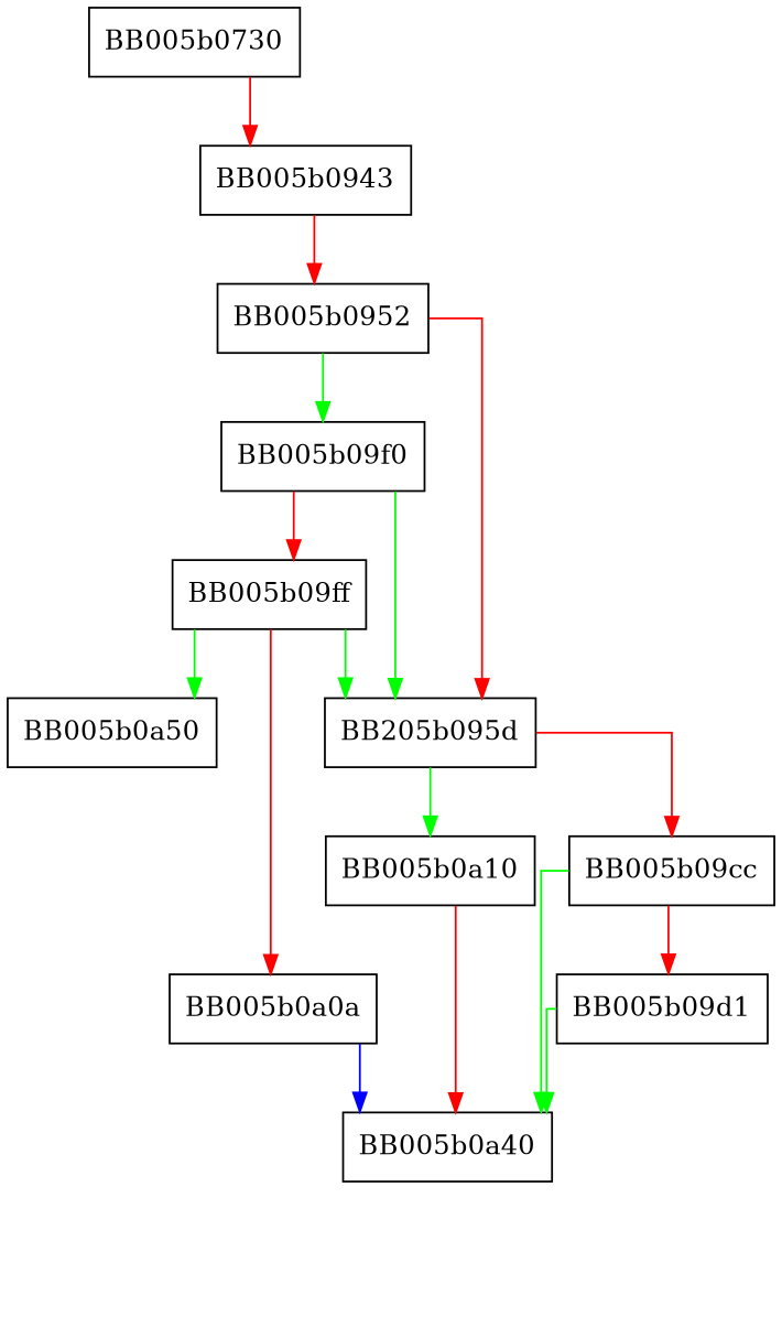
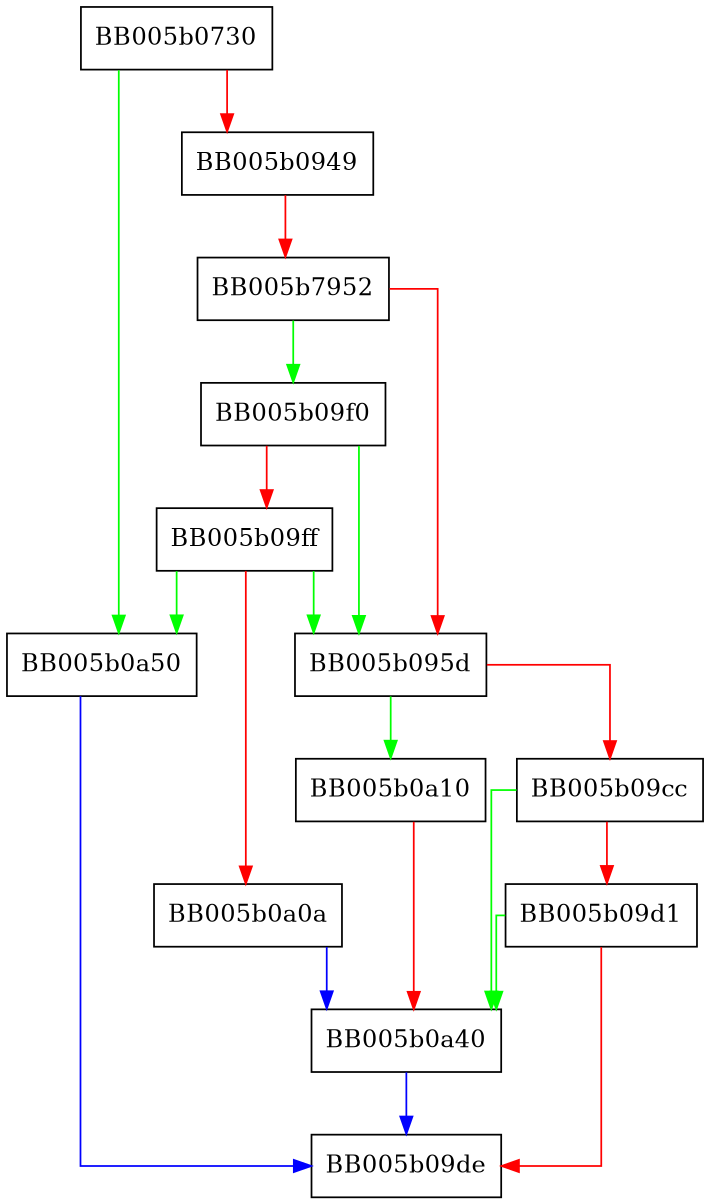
  digraph {
    splines=ortho
    node [shape=box]
    edge [color=red]
    n1 [label=BB005b0730]
    BB005b0a50
-   BB005b0943
-   BB005b0952
+   BB005b0943 [label=BB005b0949]
+   BB005b09de
+   BB005b0952 [label=BB005b7952]
    BB005b09f0
-   BB005b095d [label=BB205b095d]
+   BB005b095d
    BB005b09ff
    BB005b0a10
    BB005b09cc
    BB005b0a0a
    BB005b0a40
    BB005b09d1
+   n1 -> BB005b0a50 [color=green]
    n1 -> BB005b0943
+   BB005b0a50 -> BB005b09de [color=blue]
    BB005b0943 -> BB005b0952
    BB005b0952 -> BB005b09f0 [color=green]
    BB005b0952 -> BB005b095d
    BB005b09f0 -> BB005b095d [color=green]
    BB005b09f0 -> BB005b09ff
    BB005b095d -> BB005b0a10 [color=green]
    BB005b095d -> BB005b09cc
    BB005b09ff -> BB005b0a50 [color=green]
    BB005b09ff -> BB005b095d [color=green]
    BB005b09ff -> BB005b0a0a
    BB005b0a10 -> BB005b0a40
    BB005b09cc -> BB005b0a40 [color=green]
    BB005b09cc -> BB005b09d1
    BB005b0a0a -> BB005b0a40 [color=blue]
+   BB005b0a40 -> BB005b09de [color=blue]
+   BB005b09d1 -> BB005b09de
    BB005b09d1 -> BB005b0a40 [color=green]
  }
